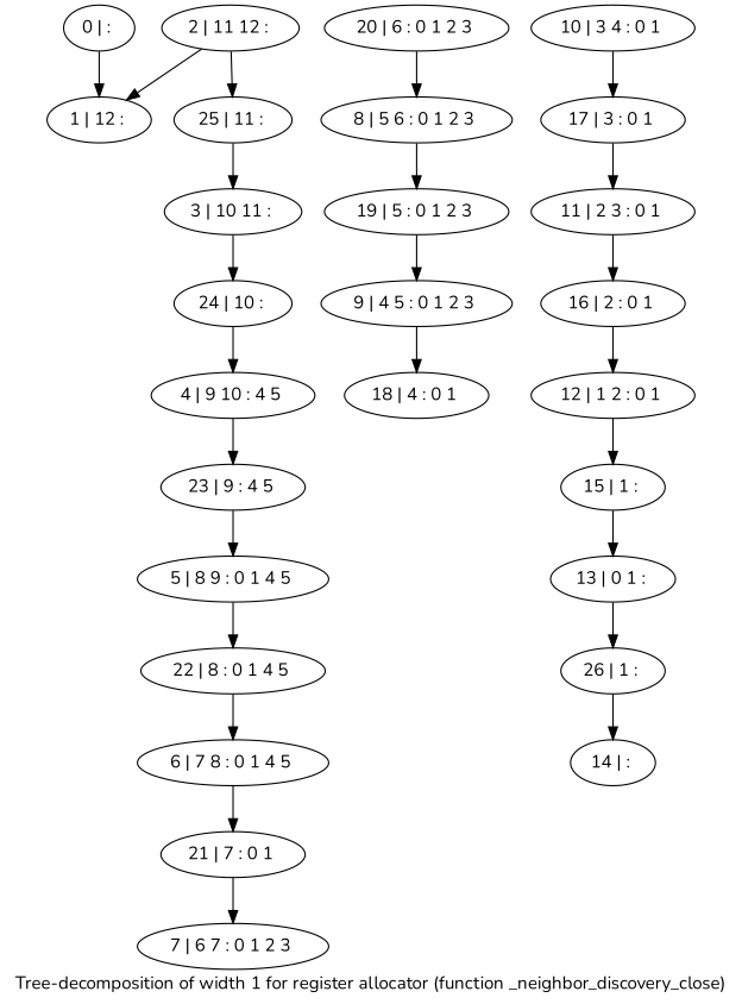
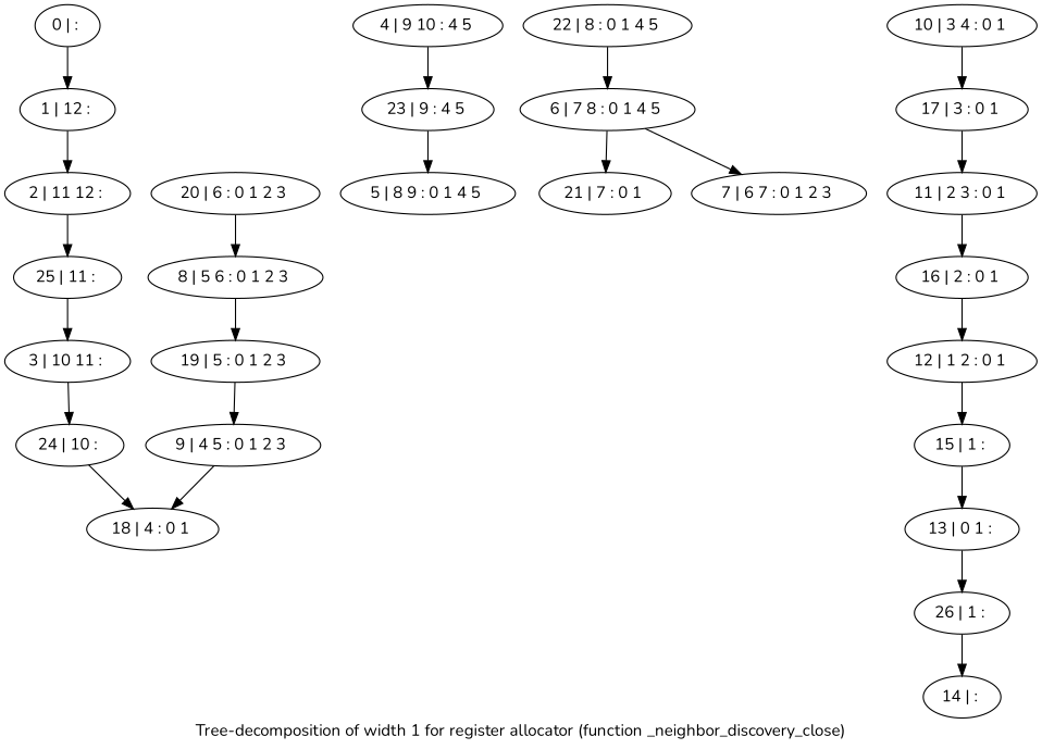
  digraph {
    fontname=Nunito
    label="Tree-decomposition of width 1 for register allocator (function _neighbor_discovery_close)"
    node [fontname=Nunito]
    edge [fontname=Nunito]
    n1 [label="0 | : "]
    n2 [label="1 | 12 : "]
    n3 [label="2 | 11 12 : "]
    n4 [label="25 | 11 : "]
    n5 [label="3 | 10 11 : "]
    n6 [label="24 | 10 : "]
    n7 [label="4 | 9 10 : 4 5 "]
    n8 [label="23 | 9 : 4 5 "]
    n9 [label="5 | 8 9 : 0 1 4 5 "]
    n10 [label="22 | 8 : 0 1 4 5 "]
    n11 [label="6 | 7 8 : 0 1 4 5 "]
    n12 [label="21 | 7 : 0 1 "]
    n13 [label="7 | 6 7 : 0 1 2 3 "]
    n14 [label="20 | 6 : 0 1 2 3 "]
    n15 [label="8 | 5 6 : 0 1 2 3 "]
    n16 [label="19 | 5 : 0 1 2 3 "]
    n17 [label="9 | 4 5 : 0 1 2 3 "]
    n18 [label="18 | 4 : 0 1 "]
    n19 [label="10 | 3 4 : 0 1 "]
    n20 [label="17 | 3 : 0 1 "]
    n21 [label="11 | 2 3 : 0 1 "]
    n22 [label="16 | 2 : 0 1 "]
    n23 [label="12 | 1 2 : 0 1 "]
    n24 [label="15 | 1 : "]
    n25 [label="13 | 0 1 : "]
    n26 [label="26 | 1 : "]
    n27 [label="14 | : "]
    n1 -> n2
-   n3 -> n2
+   n2 -> n3
    n3 -> n4
    n4 -> n5
    n5 -> n6
-   n6 -> n7
+   n6 -> n18
    n7 -> n8
    n8 -> n9
-   n9 -> n10
    n10 -> n11
    n11 -> n12
-   n12 -> n13
+   n11 -> n13
    n14 -> n15
    n15 -> n16
    n16 -> n17
    n17 -> n18
    n19 -> n20
    n20 -> n21
    n21 -> n22
    n22 -> n23
    n23 -> n24
    n24 -> n25
    n25 -> n26
    n26 -> n27
  }
